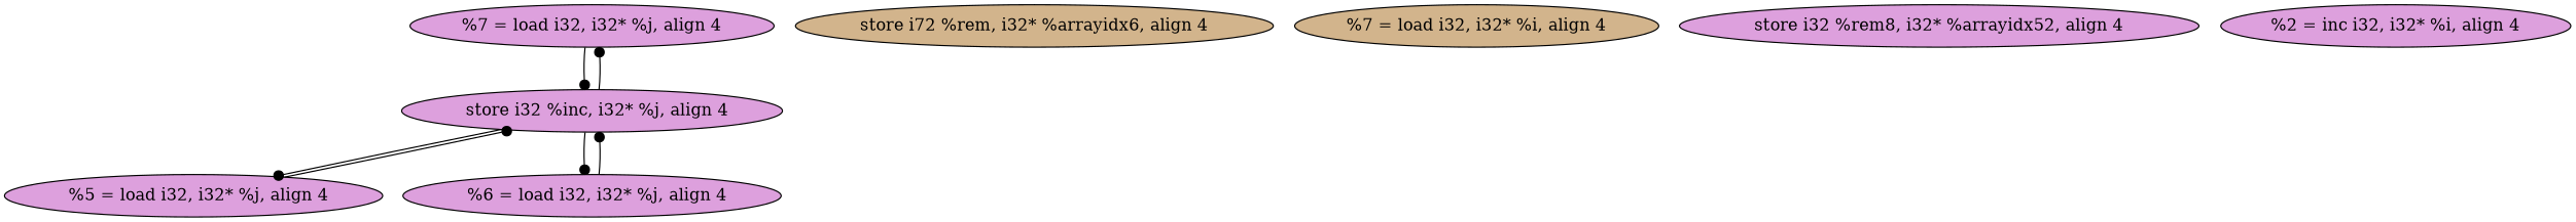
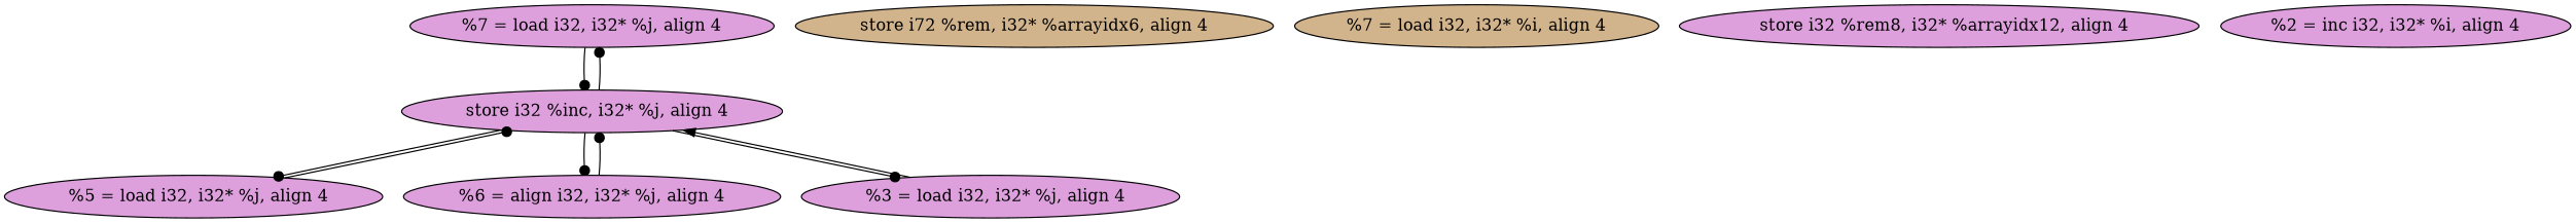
  digraph {
    node [fillcolor=plum shape=ellipse style=filled]
    edge [arrowhead=dot]
    n1 [label="%7 = load i32, i32* %j, align 4"]
    n2 [label="  store i32 %inc, i32* %j, align 4"]
    n3 [label="  %5 = load i32, i32* %j, align 4"]
-   n4 [label="  %6 = load i32, i32* %j, align 4"]
+   n4 [label="%6 = align i32, i32* %j, align 4"]
+   n5 [label="  %3 = load i32, i32* %j, align 4"]
    n6 [fillcolor=tan label="store i72 %rem, i32* %arrayidx6, align 4"]
    n7 [fillcolor=tan label="%7 = load i32, i32* %i, align 4"]
-   n8 [label="store i32 %rem8, i32* %arrayidx52, align 4"]
+   n8 [label="  store i32 %rem8, i32* %arrayidx12, align 4"]
    n9 [label="%2 = inc i32, i32* %i, align 4"]
    n1 -> n2
    n2 -> n1
    n2 -> n3
    n2 -> n4
+   n2 -> n5
    n3 -> n2
    n4 -> n2
+   n5 -> n2 [arrowhead=normal]
  }
